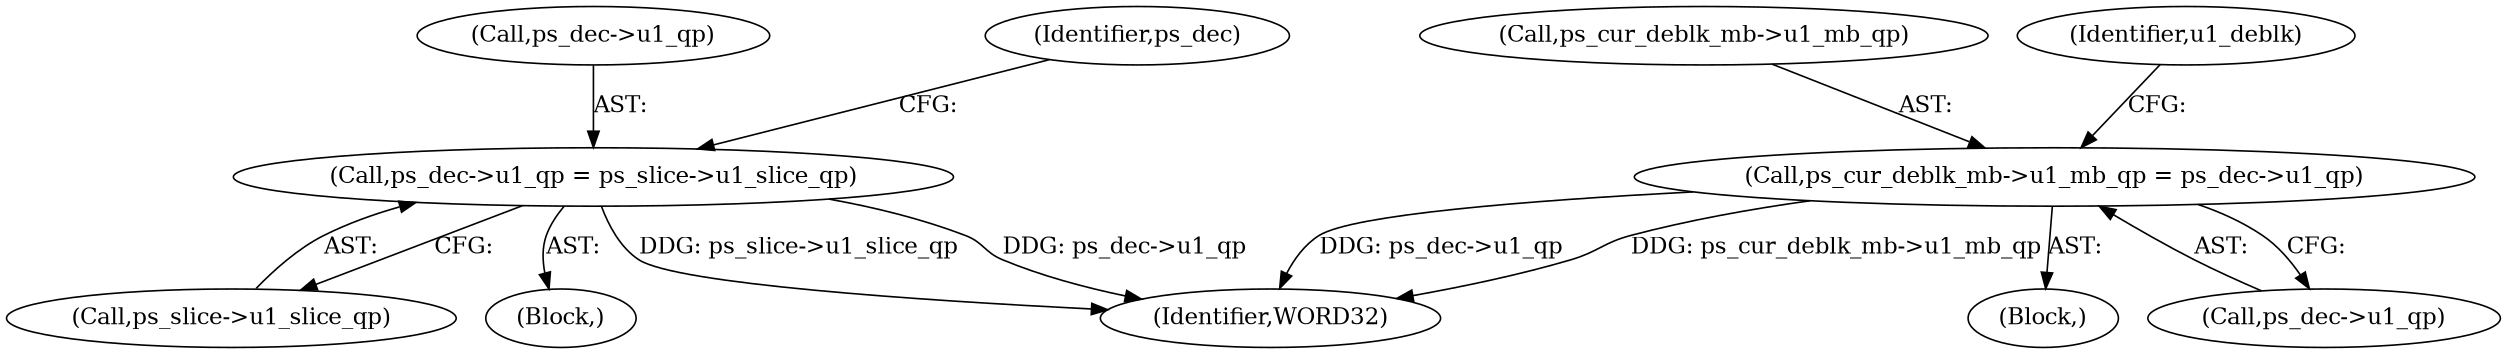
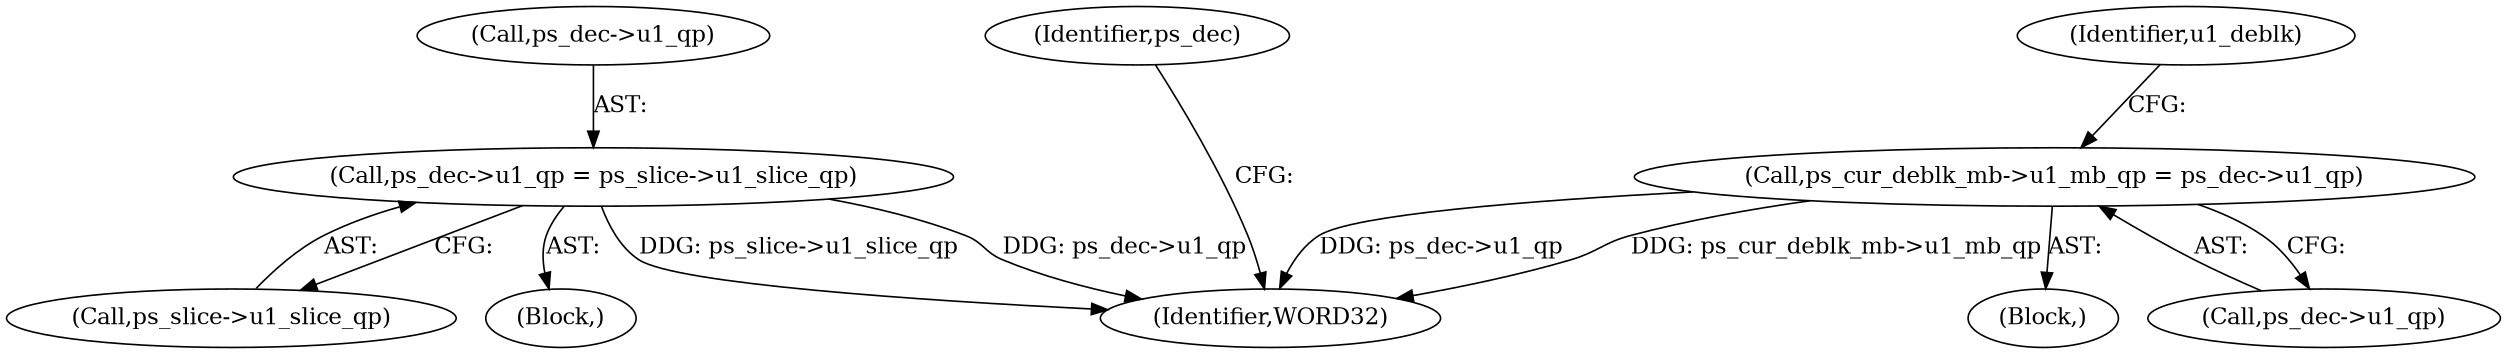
  digraph {
    fontname="DejaVu Serif"
    node [fontname="DejaVu Serif"]
    edge [fontname="DejaVu Serif"]
    n1 [label="(Call,ps_cur_deblk_mb->u1_mb_qp = ps_dec->u1_qp)"]
    n2 [label="(Block,)"]
    n3 [label="(Identifier,WORD32)"]
    n4 [label="(Call,ps_dec->u1_qp)"]
    n5 [label="(Call,ps_dec->u1_qp = ps_slice->u1_slice_qp)"]
    n6 [label="(Call,ps_slice->u1_slice_qp)"]
    n7 [label="(Block,)"]
    n8 [label="(Identifier,u1_deblk)"]
    n9 [label="(Identifier,ps_dec)"]
    n10 [label="(Call,ps_dec->u1_qp)"]
-   n11 [label="(Call,ps_cur_deblk_mb->u1_mb_qp)"]
    n1 -> n2 [label="AST: "]
    n1 -> n3 [label="DDG: ps_cur_deblk_mb->u1_mb_qp"]
    n1 -> n3 [label="DDG: ps_dec->u1_qp"]
    n1 -> n4 [label="CFG: "]
    n4 -> n1 [label="AST: "]
    n5 -> n3 [label="DDG: ps_dec->u1_qp"]
    n5 -> n3 [label="DDG: ps_slice->u1_slice_qp"]
    n5 -> n6 [label="CFG: "]
    n5 -> n7 [label="AST: "]
    n6 -> n5 [label="AST: "]
    n8 -> n1 [label="CFG: "]
-   n9 -> n5 [label="CFG: "]
+   n9 -> n3 [label="CFG: "]
    n10 -> n5 [label="AST: "]
-   n11 -> n1 [label="AST: "]
  }
